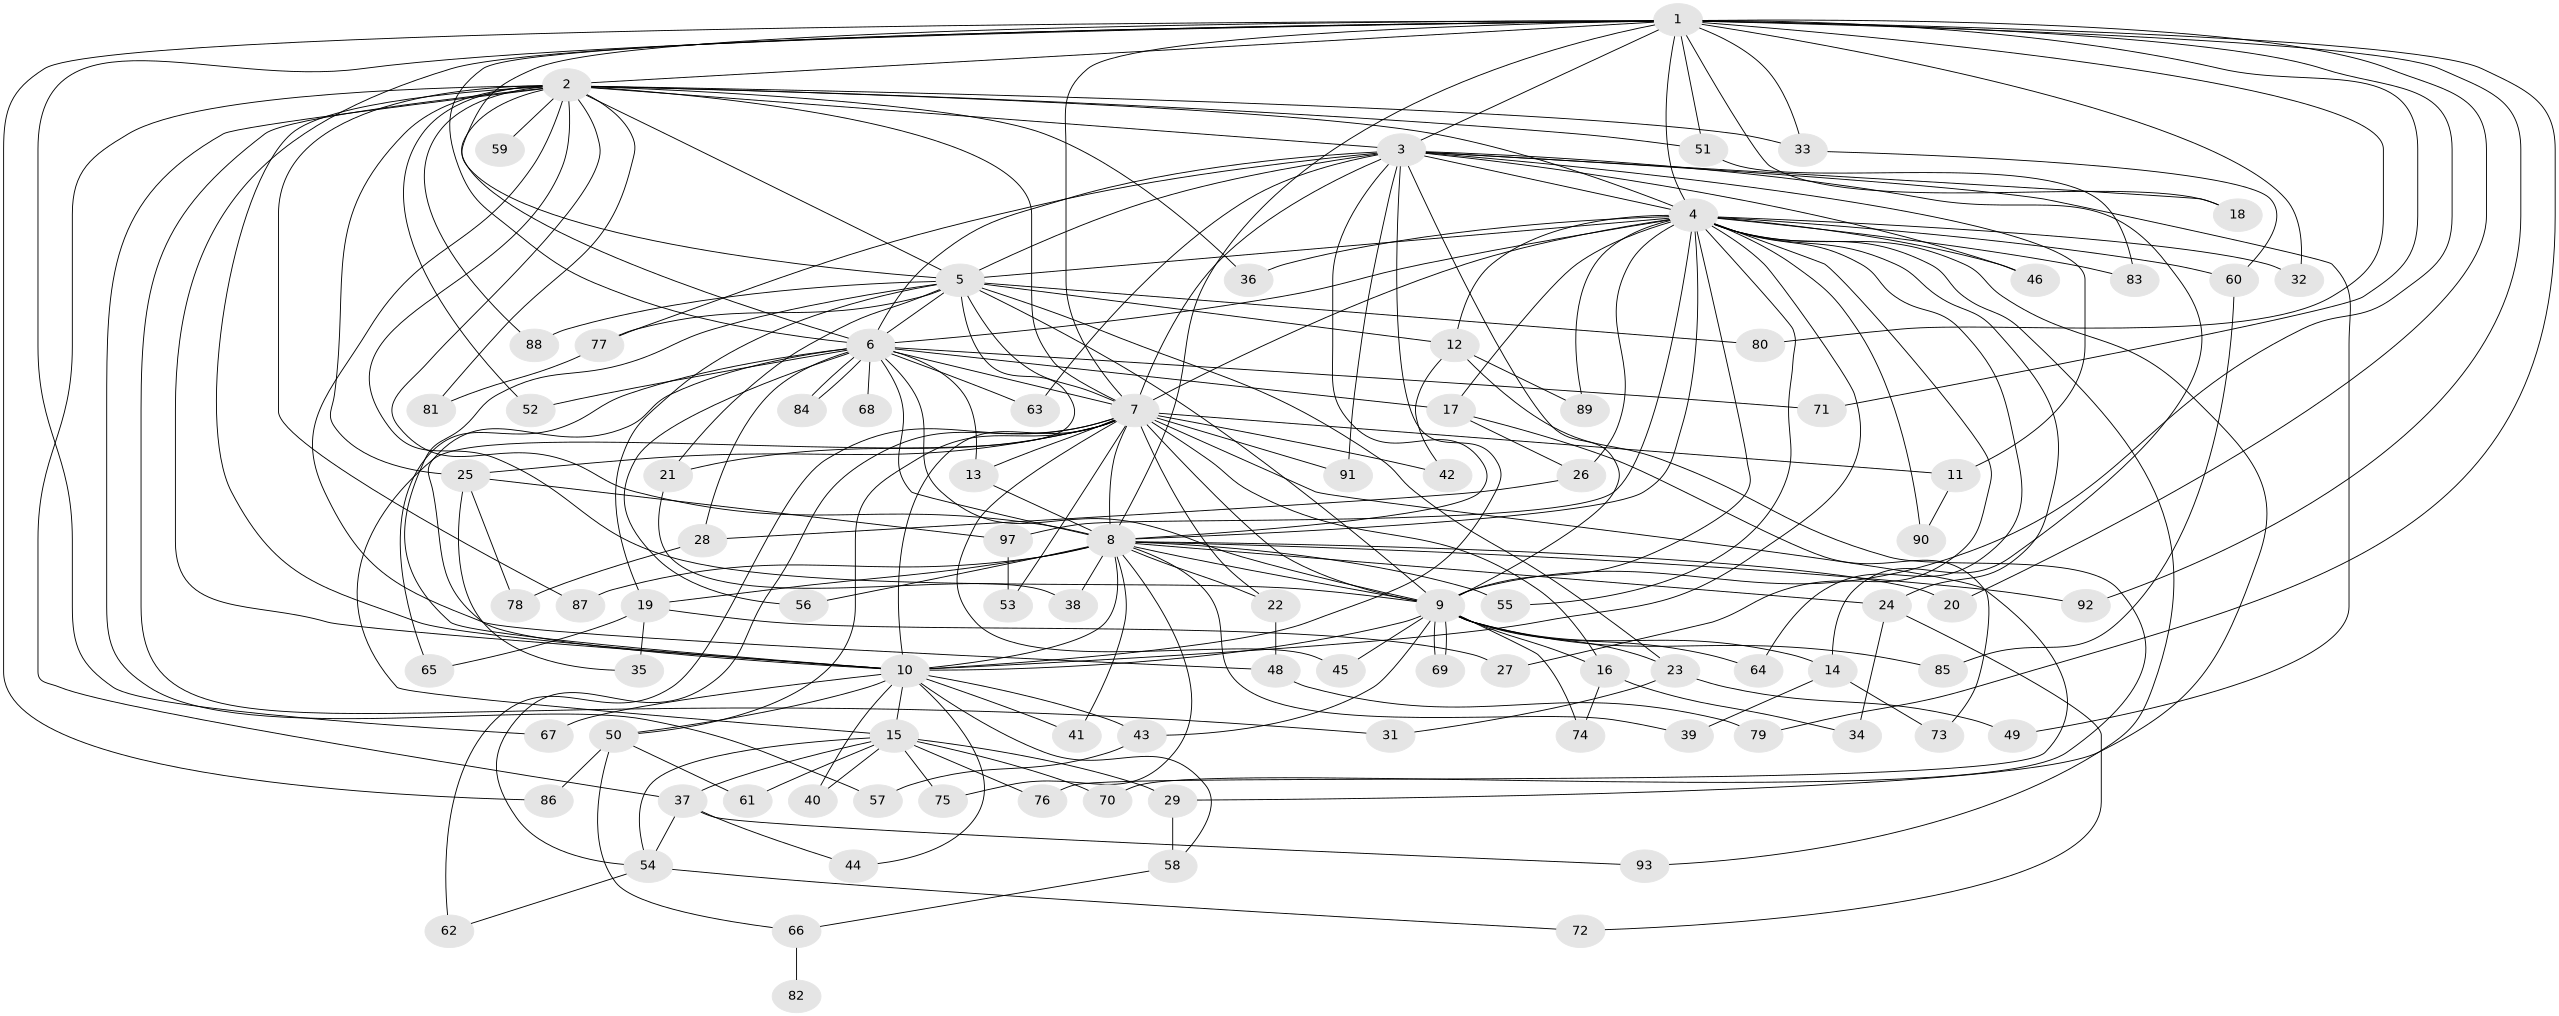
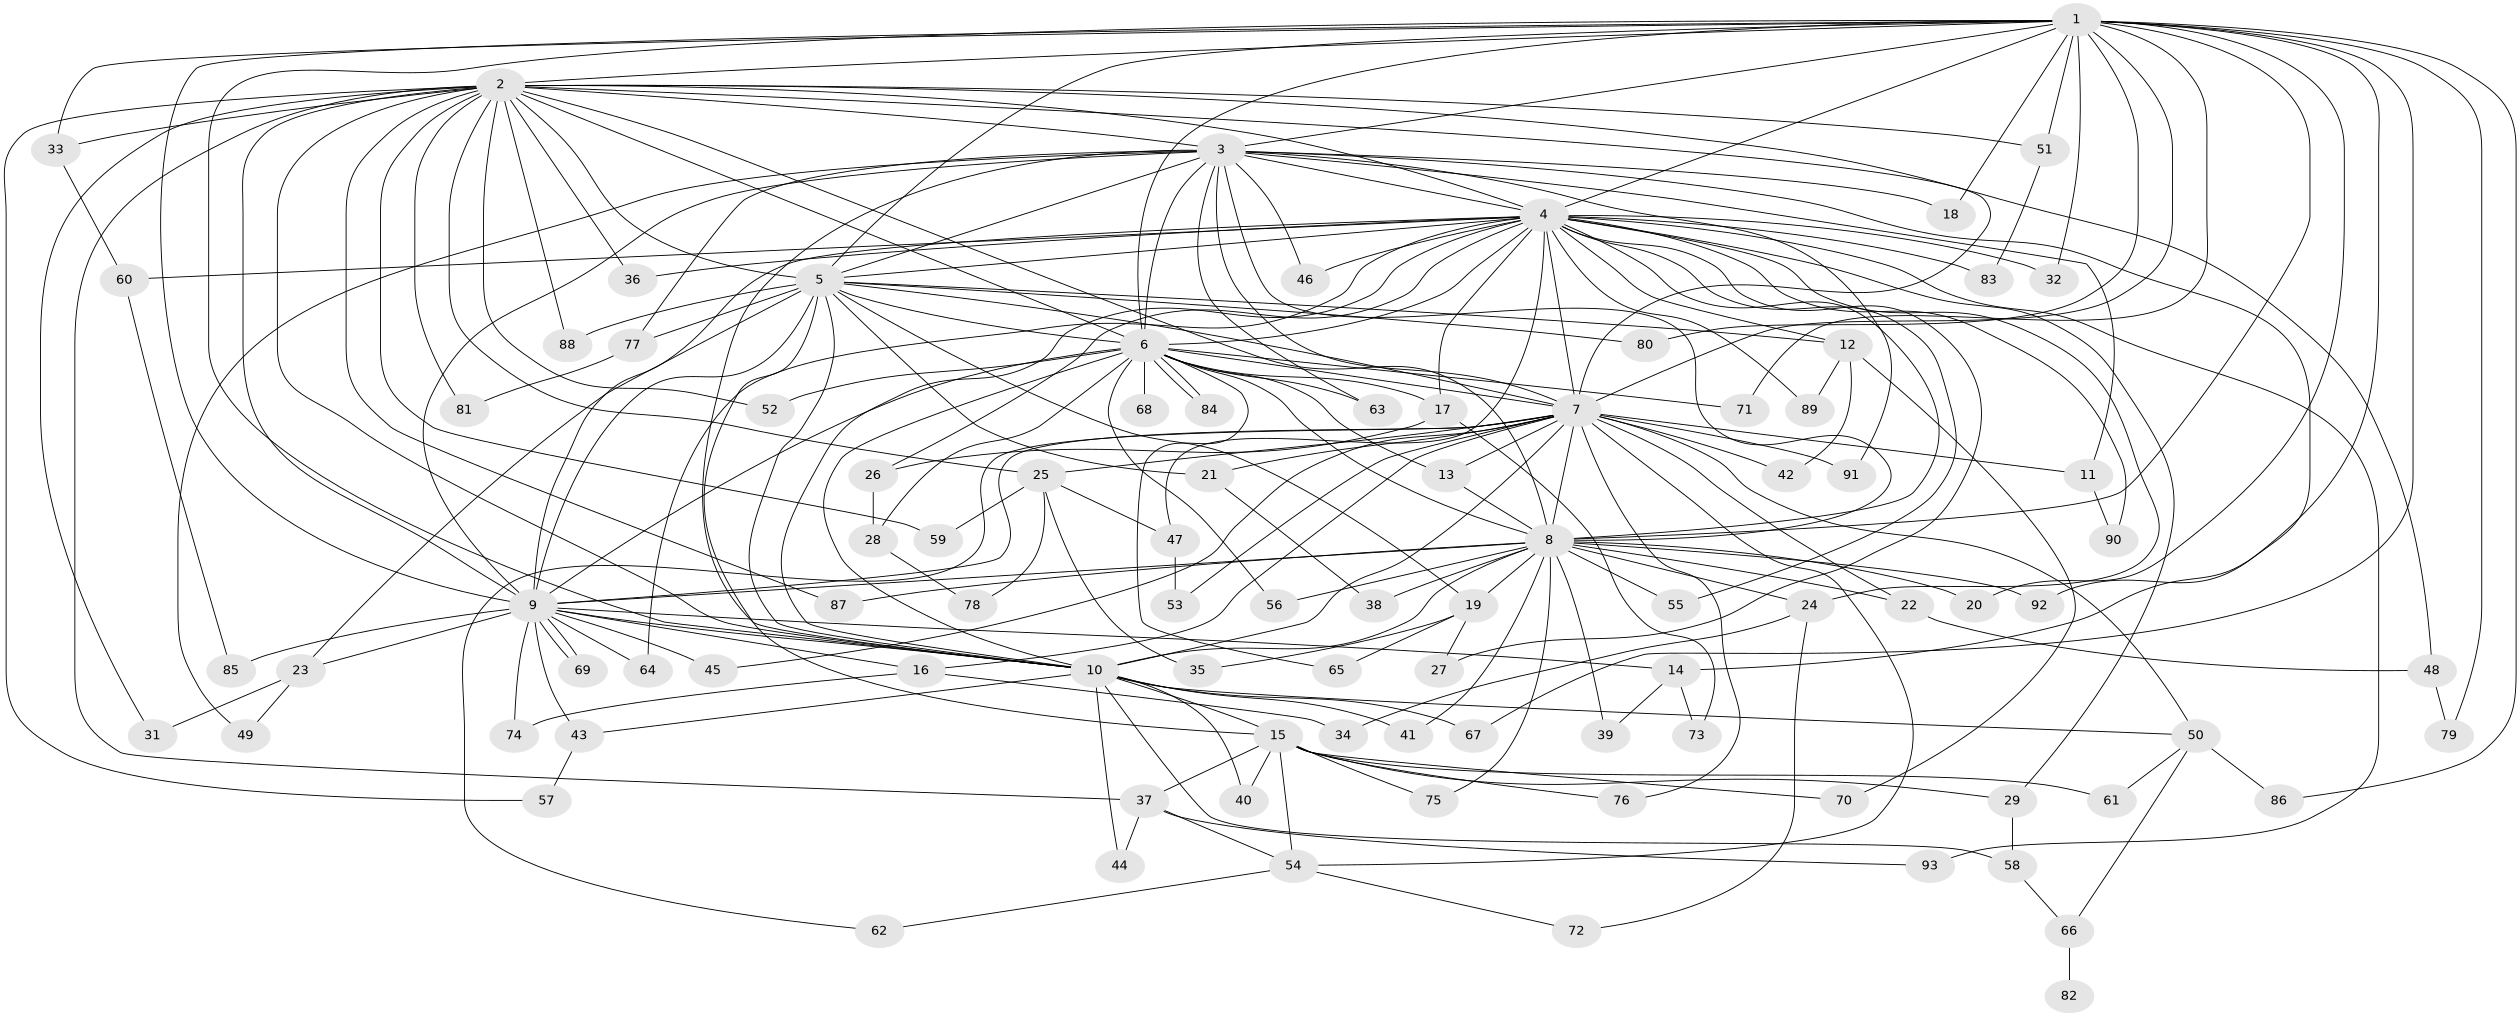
  graph {
    fontname="DejaVu Sans"
    node [color=gray90 fontname="DejaVu Sans" style=filled]
    edge [fontname="DejaVu Sans"]
    1
    2
    3
    4
    5
    6
    7
    8
    9
    10
    18
    20
    32
    33
    51
    67
    71
    79
    80
    86
    92
    25
    31
    36
    37
    48
    52
    57
    59
    81
    87
    88
    11
    14
    46
    49
    63
    77
    91
    12
    17
    24
    26
    27
    29
-   47 [label=97]
+   47
    55
    60
    64
    83
    89
    90
    93
    15
    19
    21
    23
    13
    28
    56
    65
    68
    84
    16
    22
    42
    45
    50
    53
    54
    62
    76
    38
    39
    41
    75
    43
    69
    74
    85
    40
    44
    58
    35
    78
    73
    70
    34
    72
    61
    66
    82
    1 -- 2
    1 -- 3
    1 -- 4
    1 -- 5
    1 -- 6
    1 -- 7
    1 -- 8
    1 -- 9
    1 -- 10
    1 -- 18
    1 -- 20
    1 -- 32
    1 -- 33
    1 -- 51
    1 -- 67
    1 -- 71
    1 -- 79
    1 -- 80
    1 -- 86
    1 -- 92
    2 -- 3
    2 -- 4
    2 -- 5
    2 -- 6
    2 -- 7
    2 -- 8
    2 -- 9
    2 -- 10
    2 -- 33
    2 -- 51
    2 -- 25
    2 -- 31
    2 -- 36
    2 -- 37
    2 -- 48
    2 -- 52
    2 -- 57
    2 -- 59
    2 -- 81
    2 -- 87
    2 -- 88
    3 -- 4
    3 -- 5
    3 -- 6
    3 -- 7
    3 -- 8
    3 -- 9
    3 -- 10
    3 -- 18
    3 -- 11
    3 -- 14
    3 -- 46
    3 -- 49
    3 -- 63
    3 -- 77
    3 -- 91
    4 -- 5
    4 -- 6
    4 -- 7
    4 -- 8
    4 -- 9
    4 -- 10
    4 -- 32
    4 -- 36
    4 -- 46
    4 -- 12
    4 -- 17
    4 -- 24
    4 -- 26
    4 -- 27
    4 -- 29
    4 -- 47
    4 -- 55
    4 -- 60
    4 -- 64
    4 -- 83
    4 -- 89
    4 -- 90
    4 -- 93
    5 -- 6
    5 -- 7
    5 -- 9
    5 -- 10
    5 -- 80
    5 -- 88
    5 -- 77
    5 -- 12
    5 -- 15
    5 -- 19
    5 -- 21
    5 -- 23
    6 -- 7
    6 -- 8
    6 -- 9
    6 -- 10
    6 -- 71
    6 -- 52
    6 -- 63
    6 -- 17
    6 -- 13
    6 -- 28
    6 -- 56
    6 -- 65
    6 -- 68
    6 -- 84
    6 -- 84
    7 -- 8
    7 -- 9
    7 -- 10
    7 -- 25
    7 -- 11
    7 -- 91
    7 -- 21
    7 -- 13
    7 -- 16
    7 -- 22
    7 -- 42
    7 -- 45
    7 -- 50
    7 -- 53
    7 -- 54
    7 -- 62
    7 -- 76
    8 -- 9
    8 -- 10
    8 -- 20
    8 -- 92
    8 -- 87
    8 -- 24
    8 -- 55
    8 -- 19
    8 -- 56
    8 -- 22
    8 -- 38
    8 -- 39
    8 -- 41
    8 -- 75
    9 -- 10
    9 -- 14
    9 -- 64
    9 -- 23
    9 -- 16
    9 -- 45
    9 -- 43
    9 -- 69
    9 -- 69
    9 -- 74
    9 -- 85
    10 -- 67
    10 -- 15
    10 -- 50
    10 -- 41
    10 -- 43
    10 -- 40
    10 -- 44
    10 -- 58
    33 -- 60
    51 -- 83
+   25 -- 59
    25 -- 47
    25 -- 35
    25 -- 78
    37 -- 93
    37 -- 54
    37 -- 44
    48 -- 79
    11 -- 90
    14 -- 39
    14 -- 73
    77 -- 81
    12 -- 89
    12 -- 42
    12 -- 70
    17 -- 26
    17 -- 73
    24 -- 34
    24 -- 72
    26 -- 28
    29 -- 58
    47 -- 53
    60 -- 85
    15 -- 37
    15 -- 29
    15 -- 54
    15 -- 76
    15 -- 75
    15 -- 40
    15 -- 70
    15 -- 61
    19 -- 27
    19 -- 65
    19 -- 35
    21 -- 38
    23 -- 31
    23 -- 49
    13 -- 8
    28 -- 78
    16 -- 74
    16 -- 34
    22 -- 48
    50 -- 86
    50 -- 61
    50 -- 66
    54 -- 62
    54 -- 72
    43 -- 57
    58 -- 66
    66 -- 82
  }
